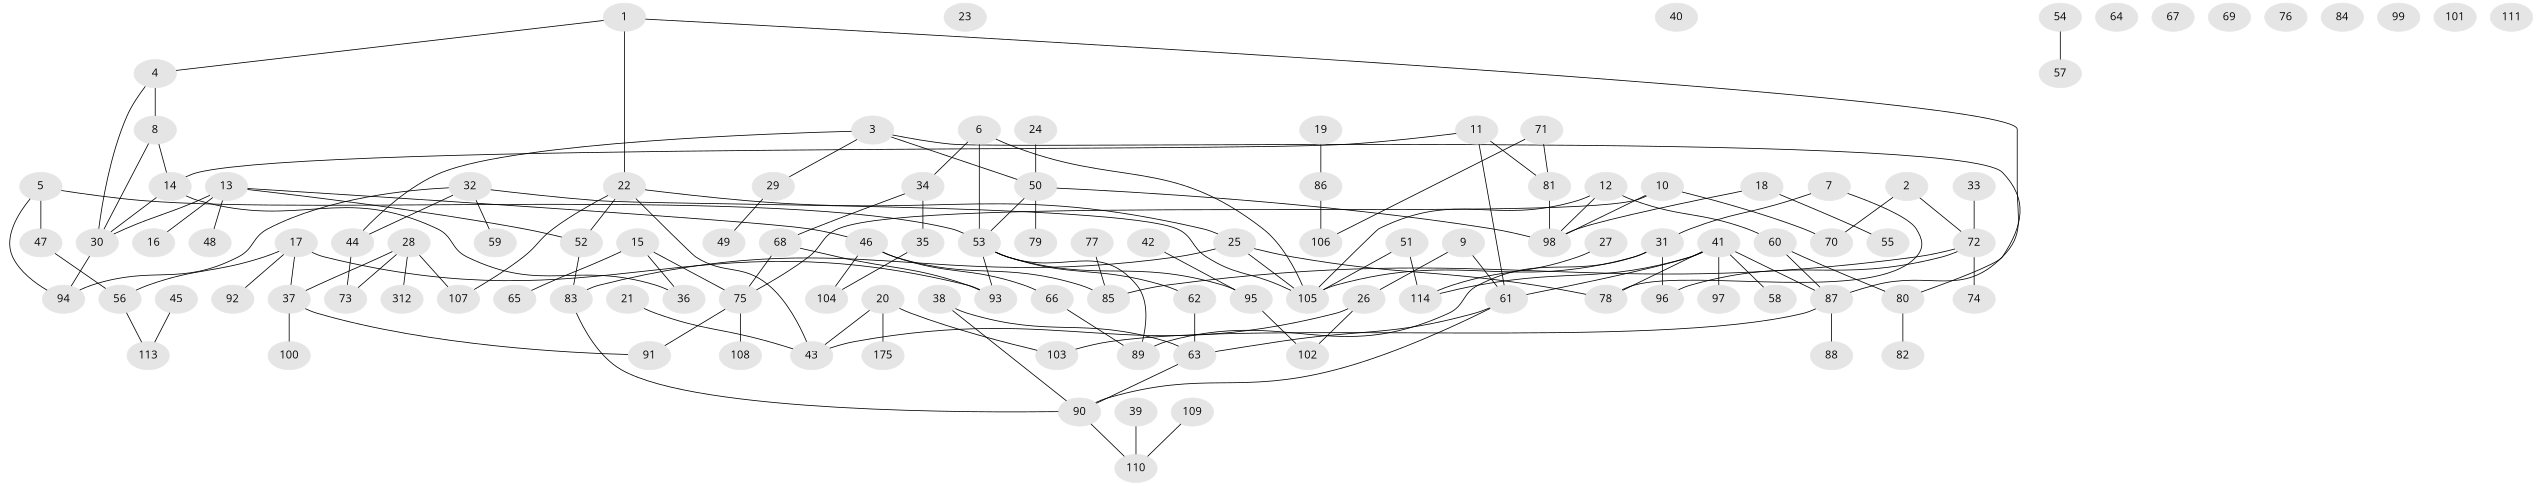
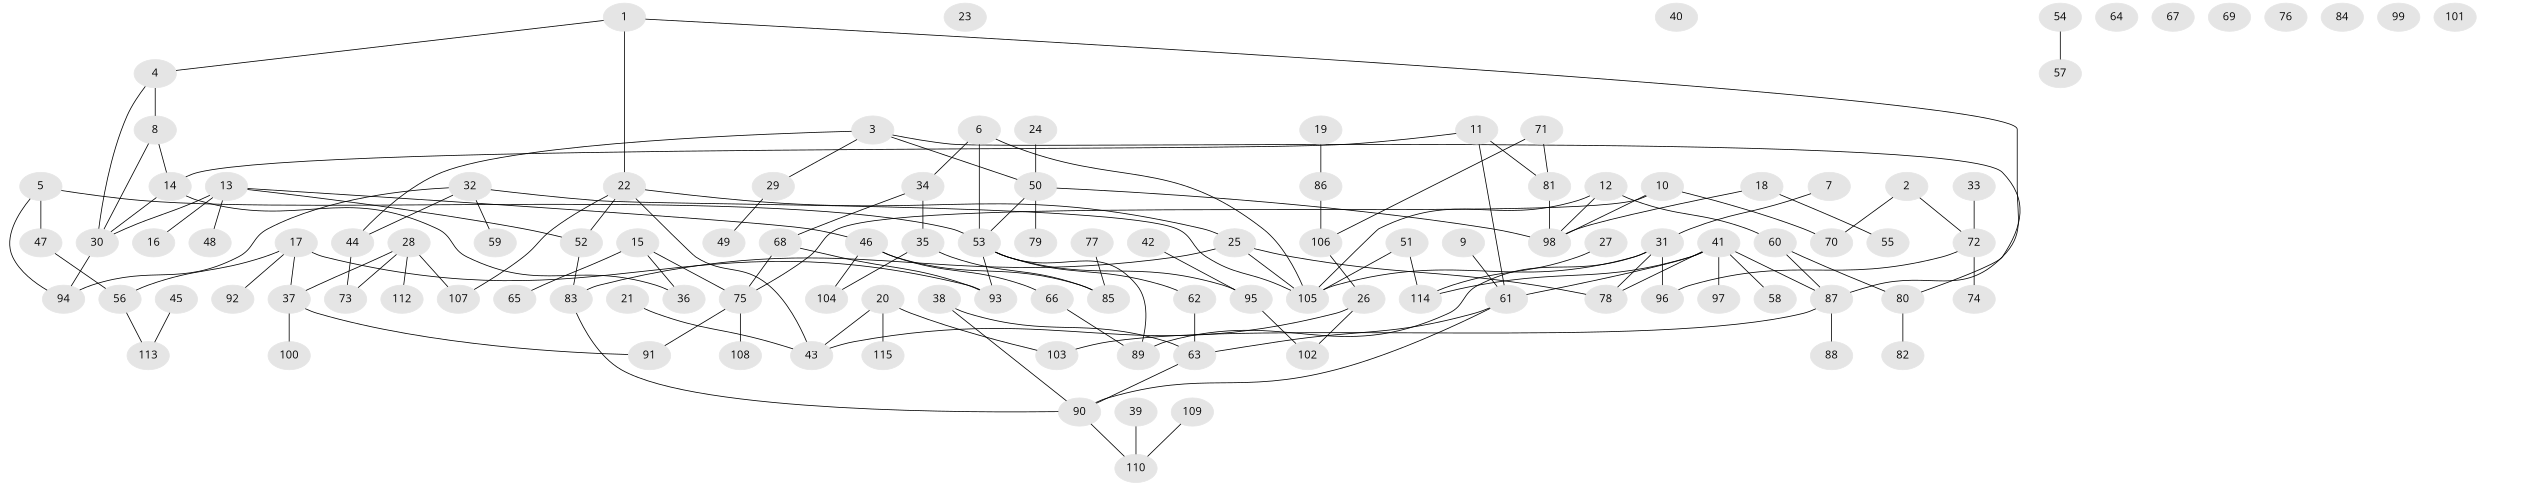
  graph {
    fontname="Open Sans"
    node [color=gray90 fontname="Open Sans" style=filled]
    edge [fontname="Open Sans"]
    1
    4
    22
    87
    8
    30
    52
    43
    25
    107
    103
    88
    2
    70
    72
    96
    74
    3
    29
    44
    50
    80
    49
    73
    53
    98
    79
    82
    14
    94
    5
    47
    56
    93
    89
    95
    62
    6
    34
    105
    35
    68
    7
    31
    78
    36
    9
    26
    61
    102
    63
    90
    10
    75
    91
    108
    11
    81
    12
    60
    13
    16
    46
    48
    85
    104
    66
    83
    15
    65
    17
    37
    92
    100
    113
    18
    55
    19
    86
    106
    20
-   115 [label=175]
+   115
    21
    23
    24
    27
    114
    28
-   112 [label=312]
+   112
    32
    59
    33
    38
    110
    39
    40
    41
    58
    97
    42
    45
    51
    54
    57
    64
    67
    69
    71
    76
    77
    84
    99
    101
    109
-   111
    1 -- 4
    1 -- 22
    1 -- 87
    4 -- 8
    4 -- 30
    22 -- 52
    22 -- 43
    22 -- 25
    22 -- 107
    87 -- 103
    87 -- 88
    8 -- 30
    8 -- 14
    30 -- 94
    52 -- 83
    25 -- 105
    25 -- 78
    25 -- 83
    2 -- 70
    2 -- 72
    72 -- 96
    72 -- 74
    3 -- 29
    3 -- 44
    3 -- 50
    3 -- 80
    29 -- 49
    44 -- 73
    50 -- 53
    50 -- 98
    50 -- 79
    80 -- 82
    53 -- 93
    53 -- 89
    53 -- 95
    53 -- 62
    14 -- 30
    14 -- 36
    5 -- 53
    5 -- 94
    5 -- 47
    47 -- 56
    56 -- 113
    95 -- 102
    62 -- 63
    6 -- 53
    6 -- 34
    6 -- 105
    34 -- 35
    34 -- 68
-   72 -- 85
+   35 -- 85
    35 -- 104
    68 -- 93
    68 -- 75
    7 -- 31
    31 -- 96
    31 -- 89
    31 -- 105
-   7 -- 78
-   9 -- 26
+   31 -- 78
+   106 -- 26
    9 -- 61
    26 -- 43
    26 -- 102
    61 -- 63
    61 -- 90
    63 -- 90
    90 -- 110
    10 -- 70
    10 -- 98
    10 -- 75
    75 -- 91
    75 -- 108
    11 -- 14
    11 -- 61
    11 -- 81
    81 -- 98
    12 -- 98
    12 -- 105
    12 -- 60
    60 -- 87
    60 -- 80
    13 -- 30
    13 -- 52
    13 -- 16
    13 -- 46
    13 -- 48
    46 -- 85
    46 -- 104
    46 -- 66
    66 -- 89
    83 -- 90
    15 -- 36
    15 -- 75
    15 -- 65
    17 -- 56
    17 -- 93
    17 -- 37
    17 -- 92
    37 -- 91
    37 -- 100
    18 -- 98
    18 -- 55
    19 -- 86
    86 -- 106
    20 -- 43
    20 -- 103
    20 -- 115
    21 -- 43
    24 -- 50
    27 -- 114
    28 -- 107
    28 -- 73
    28 -- 37
    28 -- 112
    32 -- 44
    32 -- 94
    32 -- 105
    32 -- 59
    33 -- 72
    38 -- 63
    38 -- 90
    39 -- 110
    41 -- 87
    41 -- 78
    41 -- 61
    41 -- 114
    41 -- 58
    41 -- 97
    42 -- 95
    45 -- 113
    51 -- 105
    51 -- 114
    54 -- 57
    71 -- 81
    71 -- 106
    77 -- 85
    109 -- 110
  }
